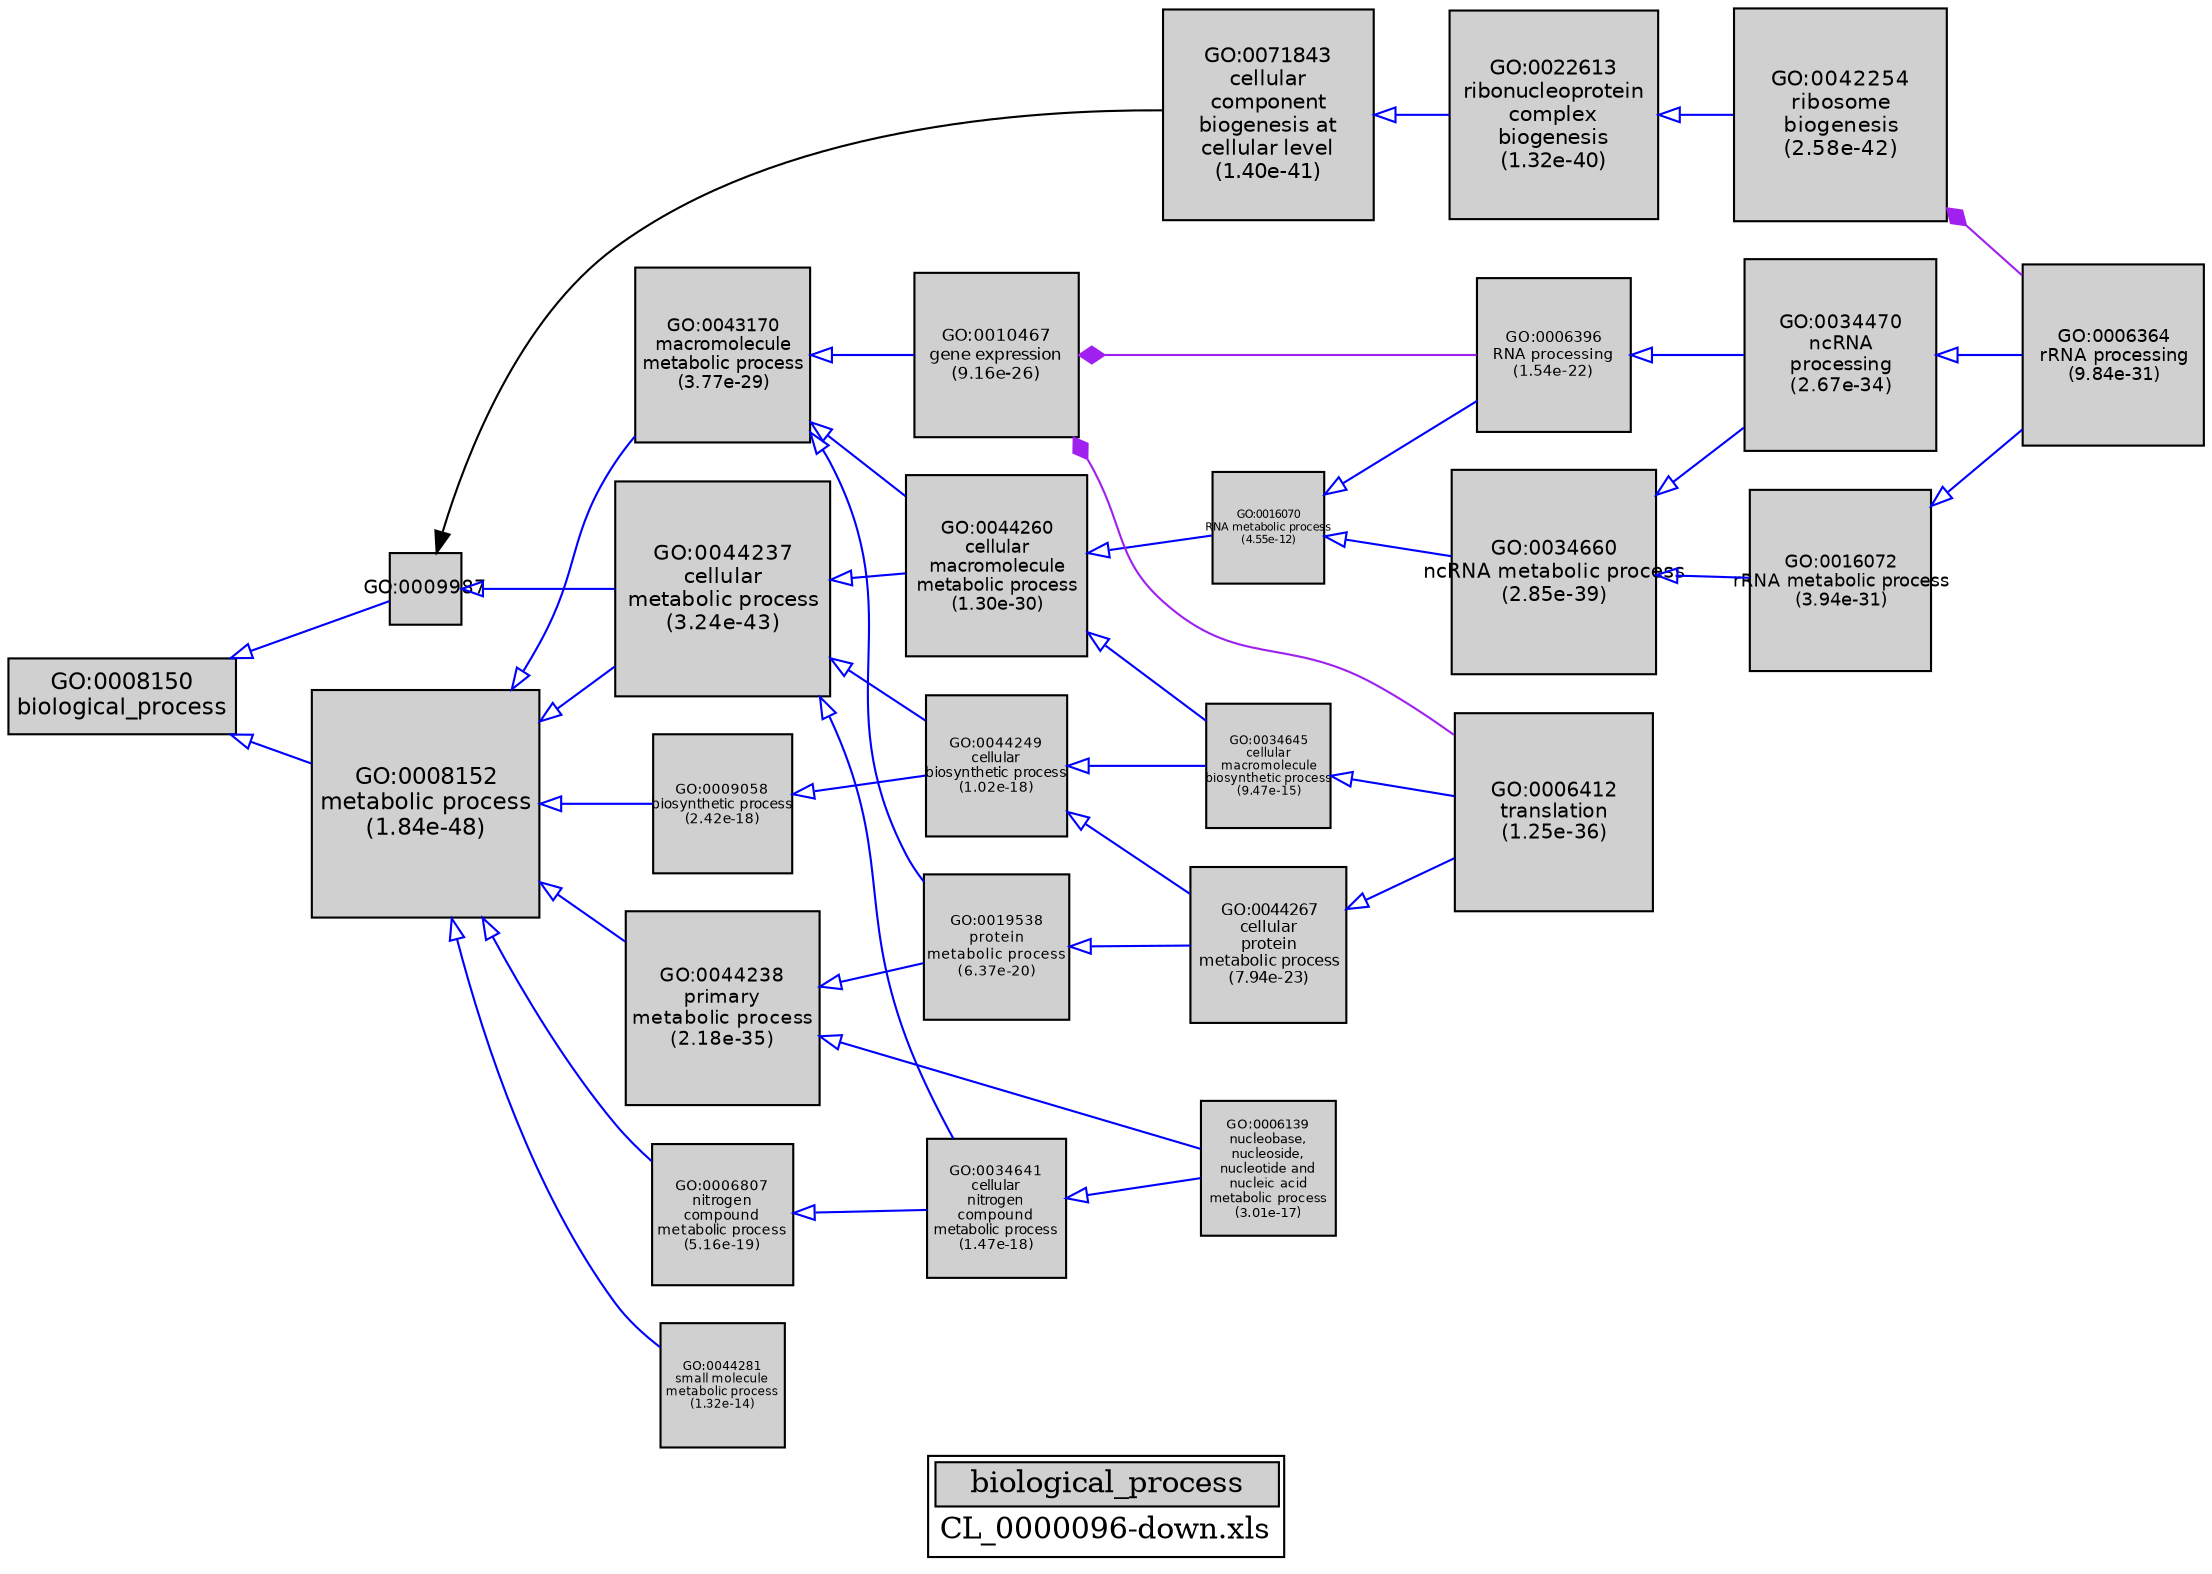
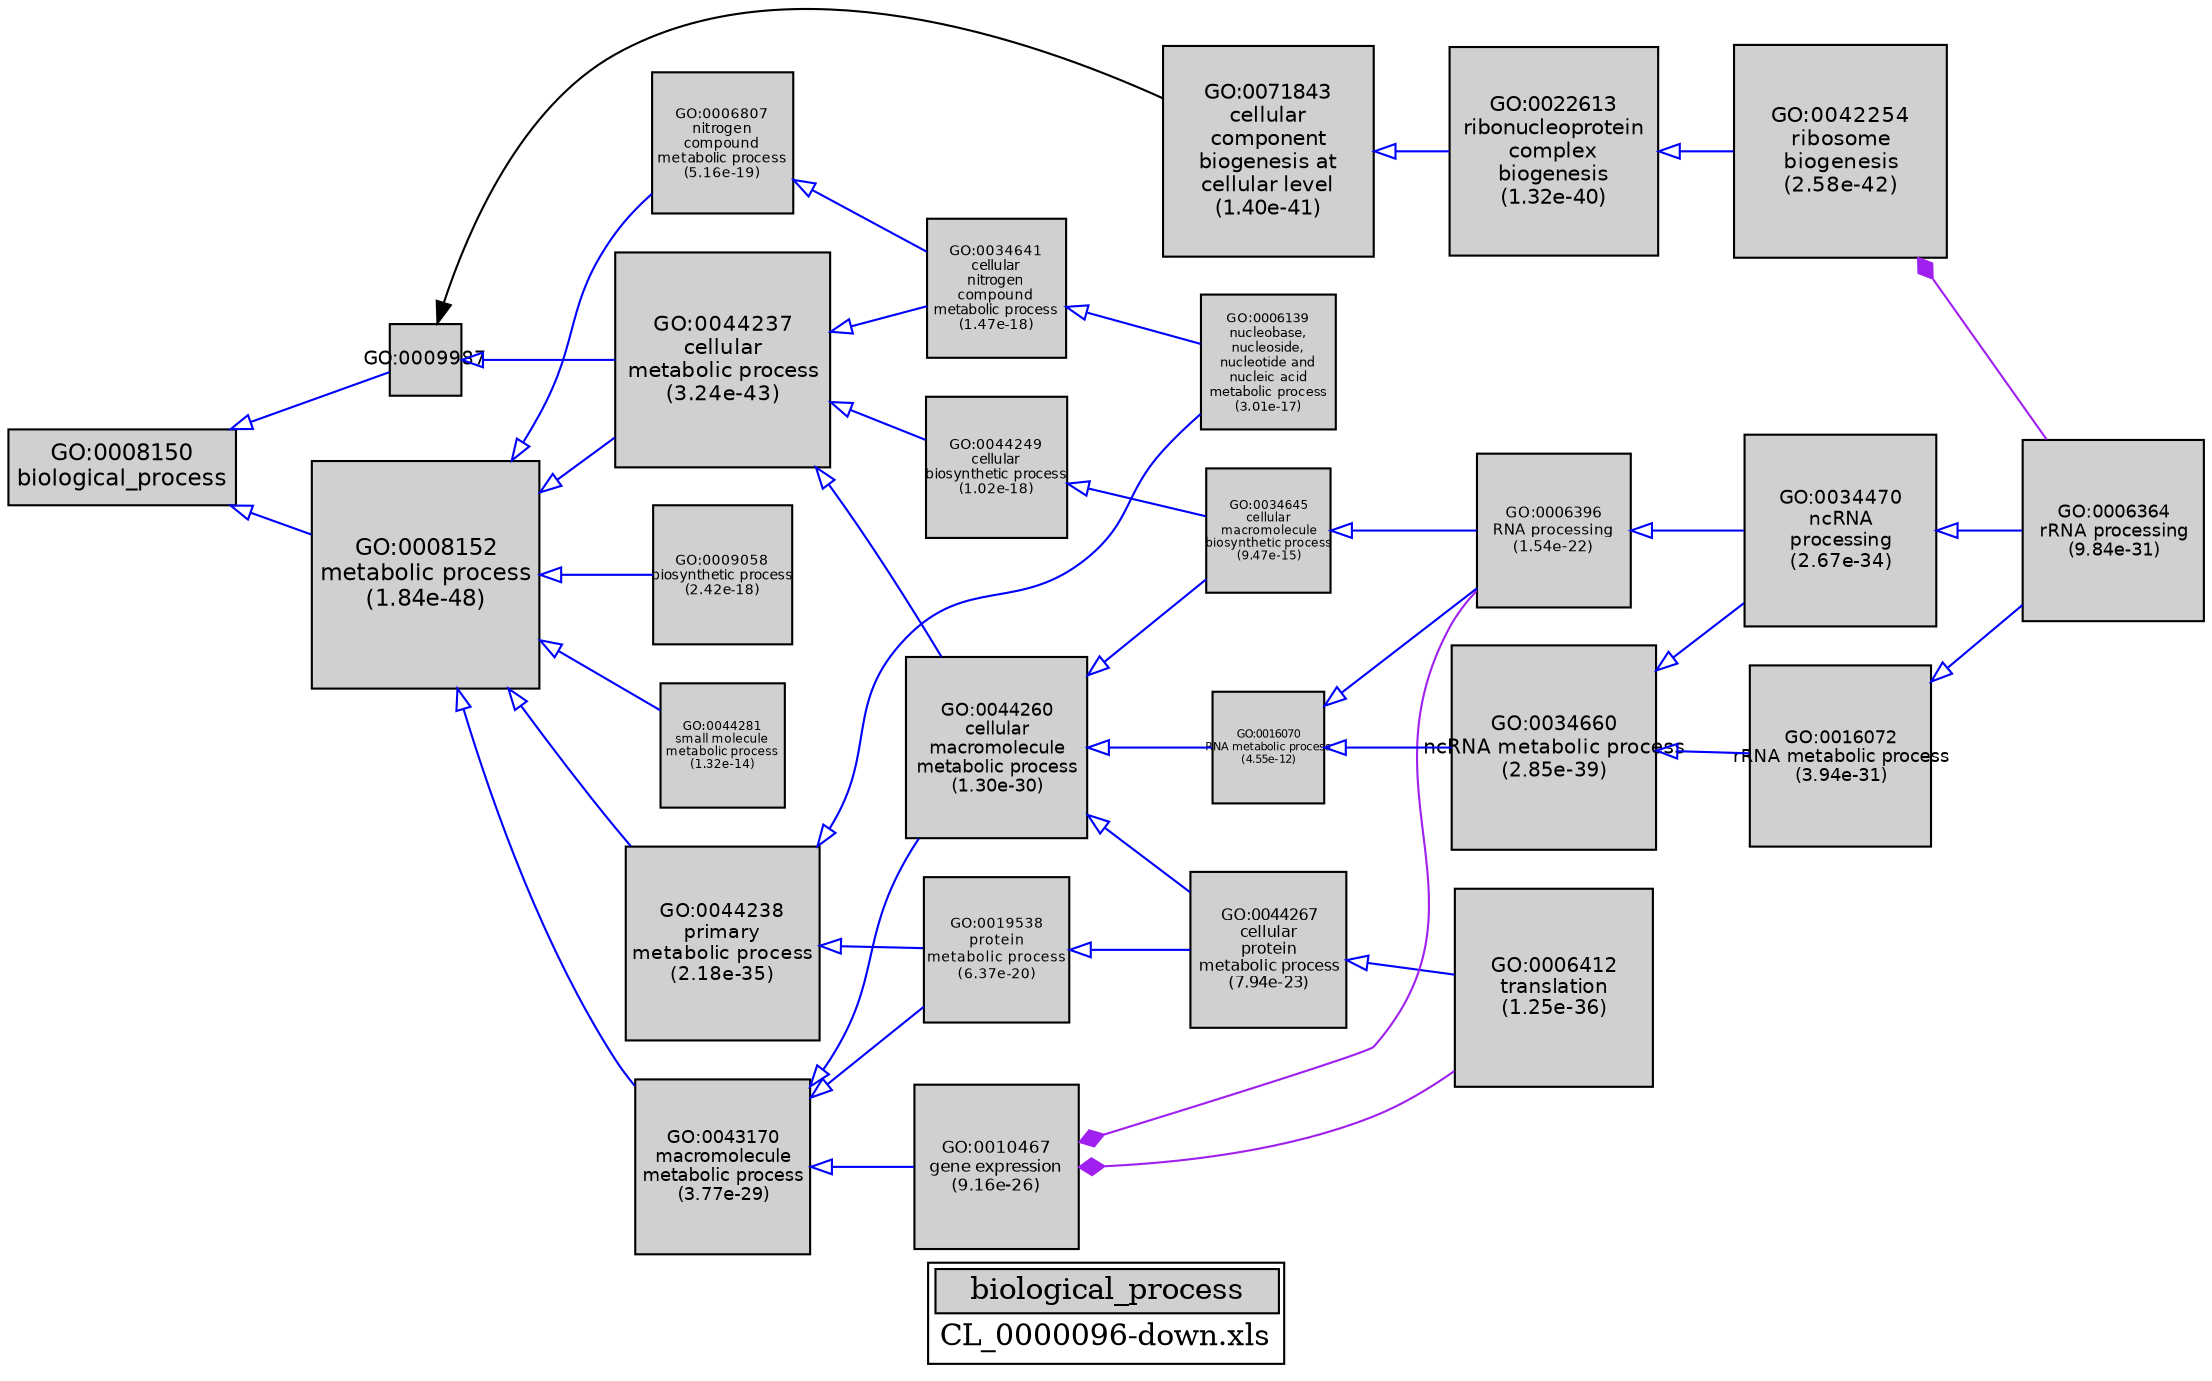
  digraph {
    bgcolor="#FFFFFF"
    label=<<TABLE COLOR="black" BGCOLOR="white"><TR><TD COLSPAN="2" BGCOLOR="#D0D0D0"><FONT COLOR="black">biological_process</FONT></TD></TR><TR><TD BORDER="0">CL_0000096-down.xls</TD></TR></TABLE>>
    rankdir=LR
    node [color=black fillcolor="#D0D0D0" fixedsize=true fontcolor=black fontname=Helvetica fontsize=10.8 shape=box style=filled]
    edge [arrowtail=empty color=blue dir=back weight=5.0]
    n1 [fontsize=10.0840575633 height=1.40056355046 label=<<TABLE BORDER="0"><TR><TD>GO:0042254<BR/>ribosome<BR/>biogenesis<BR/>(2.58e-42)</TD></TR></TABLE>> width=1.40056355046]
    n2 [fontsize=9.21066522265 height=1.2792590587 label=<<TABLE BORDER="0"><TR><TD>GO:0044238<BR/>primary<BR/>metabolic process<BR/>(2.18e-35)</TD></TR></TABLE>> width=1.2792590587]
    n3 [fontsize=5.88492667164 height=0.817350926617 label=<<TABLE BORDER="0"><TR><TD>GO:0034645<BR/>cellular<BR/>macromolecule<BR/>biosynthetic process<BR/>(9.47e-15)</TD></TR></TABLE>> width=0.817350926617]
    n4 [fontsize=6.70857569048 height=0.931746623677 label=<<TABLE BORDER="0"><TR><TD>GO:0006807<BR/>nitrogen<BR/>compound<BR/>metabolic process<BR/>(5.16e-19)</TD></TR></TABLE>> width=0.931746623677]
    n5 [fontsize=6.6544120916 height=0.92422390161 label=<<TABLE BORDER="0"><TR><TD>GO:0044249<BR/>cellular<BR/>biosynthetic process<BR/>(1.02e-18)</TD></TR></TABLE>> width=0.92422390161]
    n6 [fontsize=9.06586103211 height=1.25914736557 label=<<TABLE BORDER="0"><TR><TD>GO:0034470<BR/>ncRNA<BR/>processing<BR/>(2.67e-34)</TD></TR></TABLE>> width=1.25914736557]
    n7 [fontsize=6.87126359704 height=0.954342166256 label=<<TABLE BORDER="0"><TR><TD>GO:0019538<BR/>protein<BR/>metabolic process<BR/>(6.37e-20)</TD></TR></TABLE>> width=0.954342166256]
    n8 [label=<<TABLE BORDER="0"><TR><TD>GO:0008150<BR/>biological_process</TD></TR></TABLE>> width=1.5]
    n9 [fontsize=9.99488181693 height=1.38817803013 label=<<TABLE BORDER="0"><TR><TD>GO:0071843<BR/>cellular<BR/>component<BR/>biogenesis at<BR/>cellular level<BR/>(1.40e-41)</TD></TR></TABLE>> width=1.38817803013]
    n10 [fontsize=7.36749041141 height=1.02326255714 label=<<TABLE BORDER="0"><TR><TD>GO:0044267<BR/>cellular<BR/>protein<BR/>metabolic process<BR/>(7.94e-23)</TD></TR></TABLE>> width=1.02326255714]
    n11 [fontsize=10.1920575784 height=1.41556355256 label=<<TABLE BORDER="0"><TR><TD>GO:0044237<BR/>cellular<BR/>metabolic process<BR/>(3.24e-43)</TD></TR></TABLE>> width=1.41556355256]
    n12 [fontsize=6.62563462526 height=0.920227031286 label=<<TABLE BORDER="0"><TR><TD>GO:0034641<BR/>cellular<BR/>nitrogen<BR/>compound<BR/>metabolic process<BR/>(1.47e-18)</TD></TR></TABLE>> width=0.920227031286]
    "GO:0009987" [fontsize=9 height=0.466939027753 width=0.466939027753]
    n14 [fontsize=8.34636616151 height=1.15921752243 label=<<TABLE BORDER="0"><TR><TD>GO:0043170<BR/>macromolecule<BR/>metabolic process<BR/>(3.77e-29)</TD></TR></TABLE>> width=1.15921752243]
    n15 [fontsize=9.87589476493 height=1.37165205069 label=<<TABLE BORDER="0"><TR><TD>GO:0022613<BR/>ribonucleoprotein<BR/>complex<BR/>biogenesis<BR/>(1.32e-40)</TD></TR></TABLE>> width=1.37165205069]
    n16 [fontsize=8.55699235013 height=1.18847115974 label=<<TABLE BORDER="0"><TR><TD>GO:0044260<BR/>cellular<BR/>macromolecule<BR/>metabolic process<BR/>(1.30e-30)</TD></TR></TABLE>> width=1.18847115974]
    n17 [fontsize=6.58559950155 height=0.914666597438 label=<<TABLE BORDER="0"><TR><TD>GO:0009058<BR/>biosynthetic process<BR/>(2.42e-18)</TD></TR></TABLE>> width=0.914666597438]
    n18 [height=1.5 label=<<TABLE BORDER="0"><TR><TD>GO:0008152<BR/>metabolic process<BR/>(1.84e-48)</TD></TR></TABLE>> width=1.5]
    n19 [fontsize=8.63023391189 height=1.19864359887 label=<<TABLE BORDER="0"><TR><TD>GO:0016072<BR/>rRNA metabolic process<BR/>(3.94e-31)</TD></TR></TABLE>> width=1.19864359887]
    n20 [fontsize=7.8374912115 height=1.08854044604 label=<<TABLE BORDER="0"><TR><TD>GO:0010467<BR/>gene expression<BR/>(9.16e-26)</TD></TR></TABLE>> width=1.08854044604]
    n21 [fontsize=6.38033154836 height=0.886157159495 label=<<TABLE BORDER="0"><TR><TD>GO:0006139<BR/>nucleobase,<BR/>nucleoside,<BR/>nucleotide and<BR/>nucleic acid<BR/>metabolic process<BR/>(3.01e-17)</TD></TR></TABLE>> width=0.886157159495]
    n22 [fontsize=7.31972567469 height=1.01662856593 label=<<TABLE BORDER="0"><TR><TD>GO:0006396<BR/>RNA processing<BR/>(1.54e-22)</TD></TR></TABLE>> width=1.01662856593]
    n23 [fontsize=9.37327503404 height=1.30184375473 label=<<TABLE BORDER="0"><TR><TD>GO:0006412<BR/>translation<BR/>(1.25e-36)</TD></TR></TABLE>> width=1.30184375473]
    n24 [fontsize=5.30176754334 height=0.736356603242 label=<<TABLE BORDER="0"><TR><TD>GO:0016070<BR/>RNA metabolic process<BR/>(4.55e-12)</TD></TR></TABLE>> width=0.736356603242]
    n25 [fontsize=5.85532537788 height=0.813239635817 label=<<TABLE BORDER="0"><TR><TD>GO:0044281<BR/>small molecule<BR/>metabolic process<BR/>(1.32e-14)</TD></TR></TABLE>> width=0.813239635817]
    n26 [fontsize=8.57400461945 height=1.19083397492 label=<<TABLE BORDER="0"><TR><TD>GO:0006364<BR/>rRNA processing<BR/>(9.84e-31)</TD></TR></TABLE>> width=1.19083397492]
    n27 [fontsize=9.70994176657 height=1.34860302313 label=<<TABLE BORDER="0"><TR><TD>GO:0034660<BR/>ncRNA metabolic process<BR/>(2.85e-39)</TD></TR></TABLE>> width=1.34860302313]
    subgraph sub_1 {
      n1
      n2
      n3
      n4
      n5
      n6
      n7
      n8
      n9
      n10
      n11
      n12
      "GO:0009987"
      n14
      n15
      n16
      n17
      n18
      n19
      n20
      n21
      n22
      n23
      n24
      n25
      n26
      n27
    }
    subgraph sub_2 {
      subgraph sub_3 {
        subgraph sub_4 {
        }
        subgraph sub_5 {
        }
      }
      subgraph sub_6 {
        n1
        n20
        n22
        n23
        n26
      }
      subgraph sub_7 {
        n1
        n2
        n3
        n4
        n5
        n6
        n7
        n8
        n9
        n10
        n11
        n12
        "GO:0009987"
        n14
        n15
        n16
        n17
        n18
        n19
        n20
        n21
        n22
        n23
        n24
        n25
        n26
        n27
      }
    }
    n1 -> n26 [arrowtail=diamond color=purple weight=2.5]
    n2 -> n7
    n2 -> n21
-   n3 -> n23
+   n3 -> n22
    n4 -> n12
    n5 -> n3
    n6 -> n26
    n7 -> n10
    n8 -> "GO:0009987"
    n8 -> n18
    n9 -> n15
    n10 -> n23
    n11 -> n5
    n11 -> n12
    n11 -> n16
    n12 -> n21
    "GO:0009987" -> n9 [weight=1 arrowtail="" color=""]
    "GO:0009987" -> n11
    n14 -> n7
    n14 -> n16
    n14 -> n20
    n15 -> n1
    n16 -> n3
-   n5 -> n10
+   n16 -> n10
    n16 -> n24
-   n17 -> n5
    n18 -> n2
    n18 -> n4
    n18 -> n11
    n18 -> n14
    n18 -> n17
    n18 -> n25
    n19 -> n26
    n20 -> n22 [arrowtail=diamond color=purple weight=2.5]
    n20 -> n23 [arrowtail=diamond color=purple weight=2.5]
    n22 -> n6
    n24 -> n22
    n24 -> n27
    n27 -> n6
    n27 -> n19
  }
